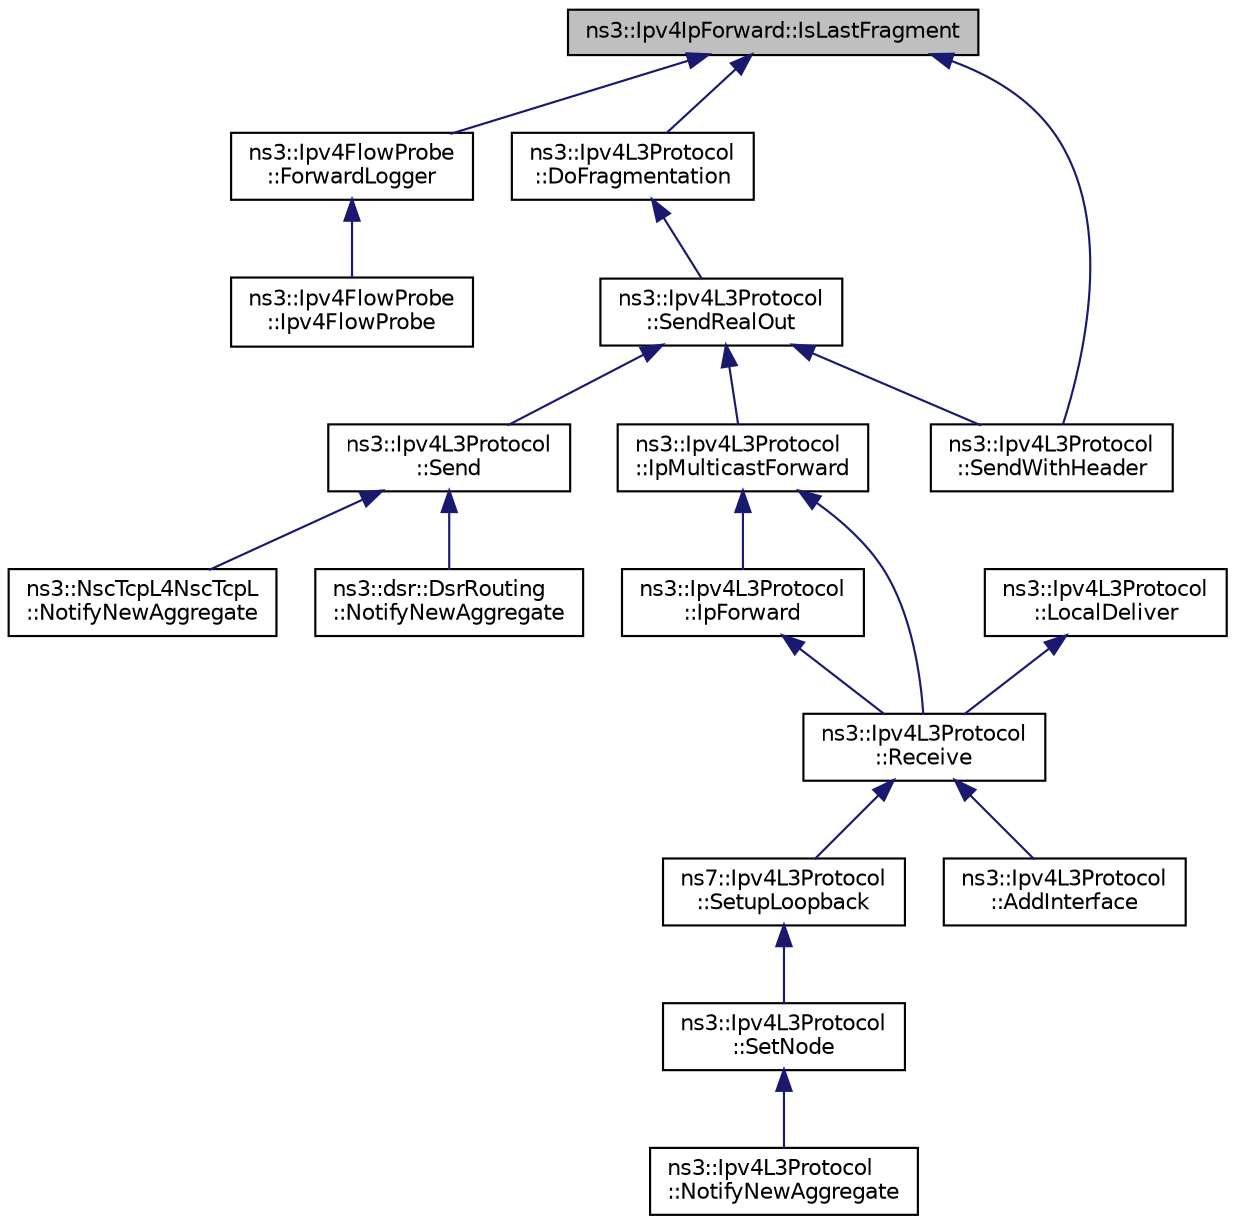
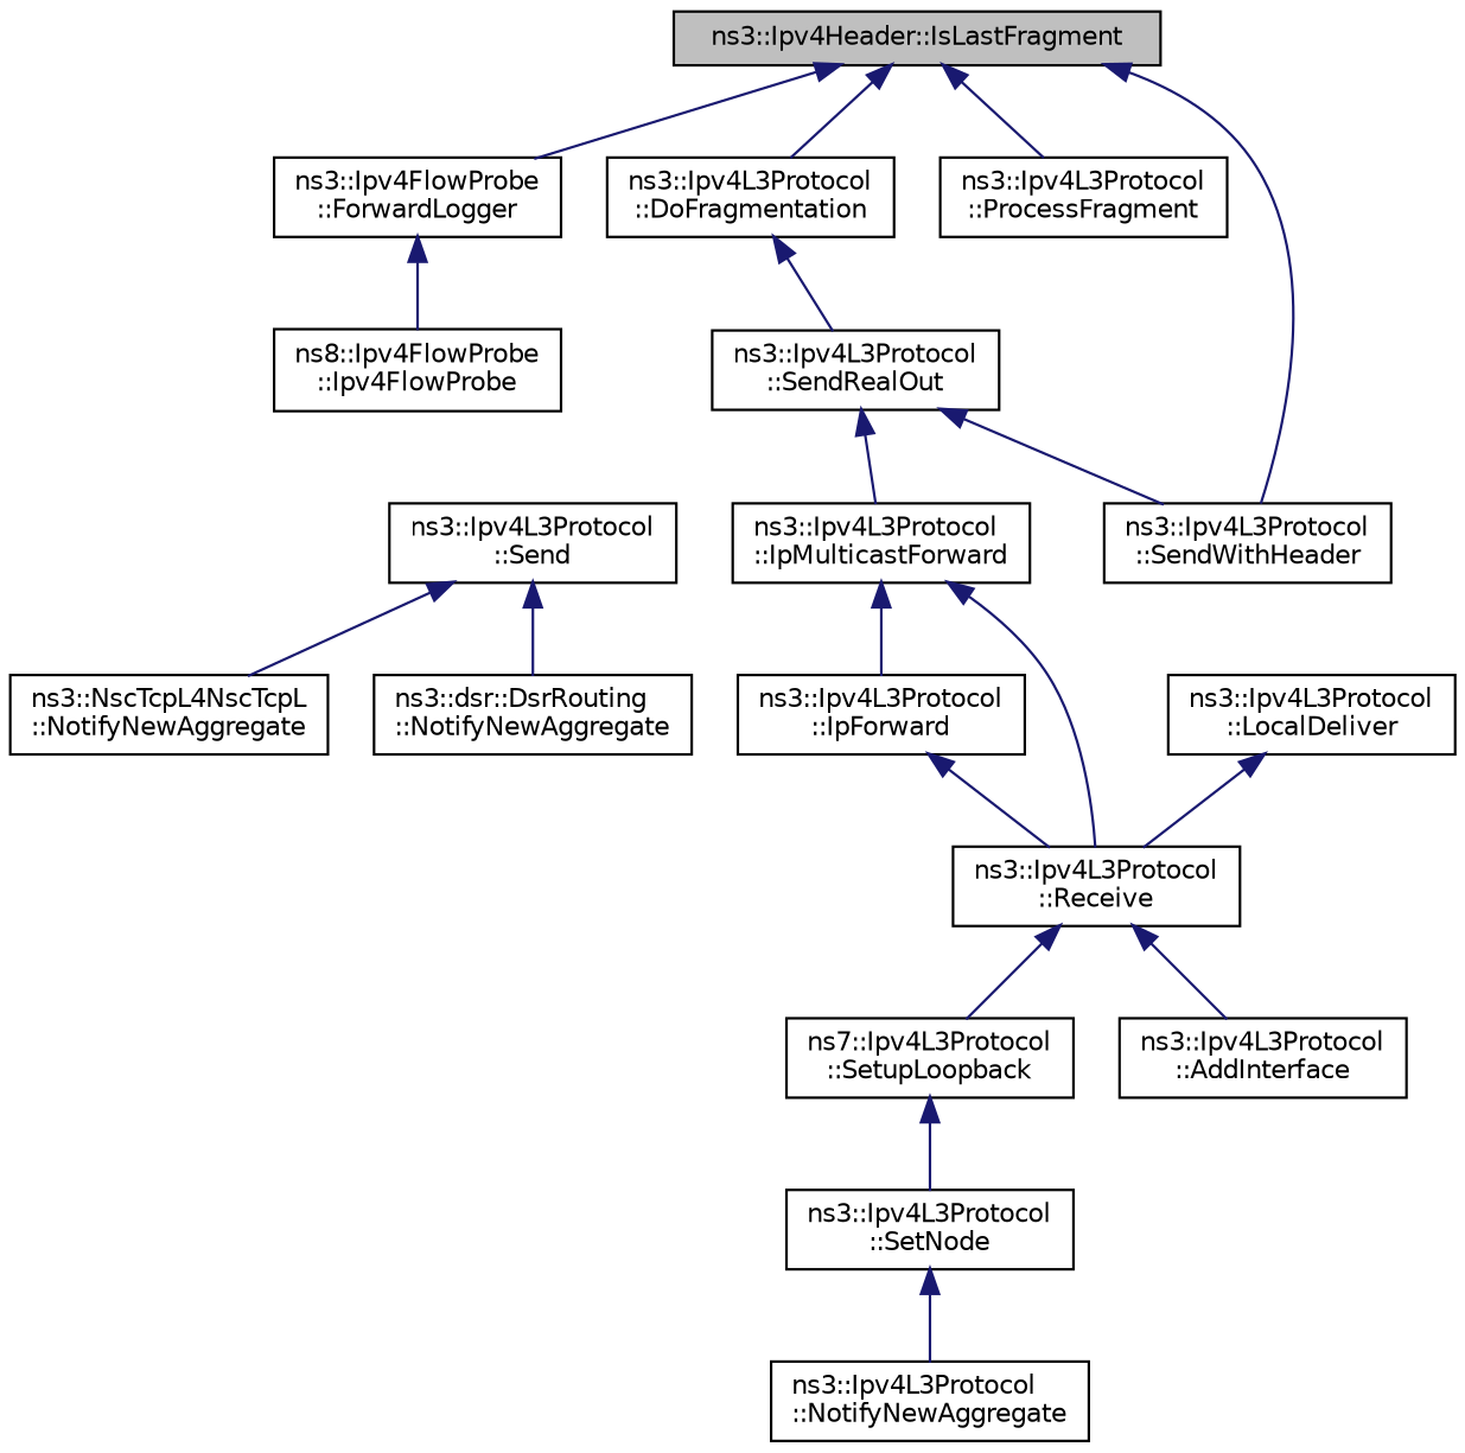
  digraph {
    rankdir=TB
    node [color=black fillcolor=white fontname=Helvetica fontsize=10 shape=record style=filled]
    edge [color=midnightblue dir=back fontname=Helvetica fontsize=10 labelfontname=Helvetica labelfontsize=10 style=solid]
-   n1 [fillcolor=grey75 fontcolor=black height=0.2 label="ns3::Ipv4IpForward::IsLastFragment" width=0.4]
+   n1 [fillcolor=grey75 fontcolor=black height=0.2 label="ns3::Ipv4Header::IsLastFragment" width=0.4]
    n2 [height=0.2 label="ns3::Ipv4FlowProbe\l::ForwardLogger" width=0.4]
    n3 [height=0.2 label="ns3::Ipv4L3Protocol\l::DoFragmentation" width=0.4]
+   n4 [height=0.2 label="ns3::Ipv4L3Protocol\l::ProcessFragment" width=0.4]
    n5 [height=0.2 label="ns3::Ipv4L3Protocol\l::SendWithHeader" width=0.4]
-   n6 [height=0.2 label="ns3::Ipv4FlowProbe\l::Ipv4FlowProbe" width=0.4]
+   n6 [height=0.2 label="ns8::Ipv4FlowProbe\l::Ipv4FlowProbe" width=0.4]
    n7 [height=0.2 label="ns3::Ipv4L3Protocol\l::LocalDeliver" width=0.4]
    n8 [height=0.2 label="ns3::Ipv4L3Protocol\l::Receive" width=0.4]
    n9 [height=0.2 label="ns3::Ipv4L3Protocol\l::SendRealOut" width=0.4]
    n10 [height=0.2 label="ns7::Ipv4L3Protocol\l::SetupLoopback" width=0.4]
    n11 [height=0.2 label="ns3::Ipv4L3Protocol\l::AddInterface" width=0.4]
    n12 [height=0.2 label="ns3::Ipv4L3Protocol\l::SetNode" width=0.4]
    n13 [height=0.2 label="ns3::Ipv4L3Protocol\l::NotifyNewAggregate" width=0.4]
    n14 [height=0.2 label="ns3::Ipv4L3Protocol\l::Send" width=0.4]
    n15 [height=0.2 label="ns3::Ipv4L3Protocol\l::IpMulticastForward" width=0.4]
    n16 [height=0.2 label="ns3::dsr::DsrRouting\l::NotifyNewAggregate" width=0.4]
    n17 [height=0.2 label="ns3::NscTcpL4NscTcpL\l::NotifyNewAggregate" width=0.4]
    n18 [height=0.2 label="ns3::Ipv4L3Protocol\l::IpForward" width=0.4]
    n1 -> n2
    n1 -> n3
+   n1 -> n4
    n1 -> n5
    n2 -> n6
    n3 -> n9
    n7 -> n8
    n8 -> n10
    n8 -> n11
    n9 -> n5
-   n9 -> n14
    n9 -> n15
    n10 -> n12
    n12 -> n13
    n14 -> n16
    n14 -> n17
    n15 -> n8
    n15 -> n18
    n18 -> n8
  }
